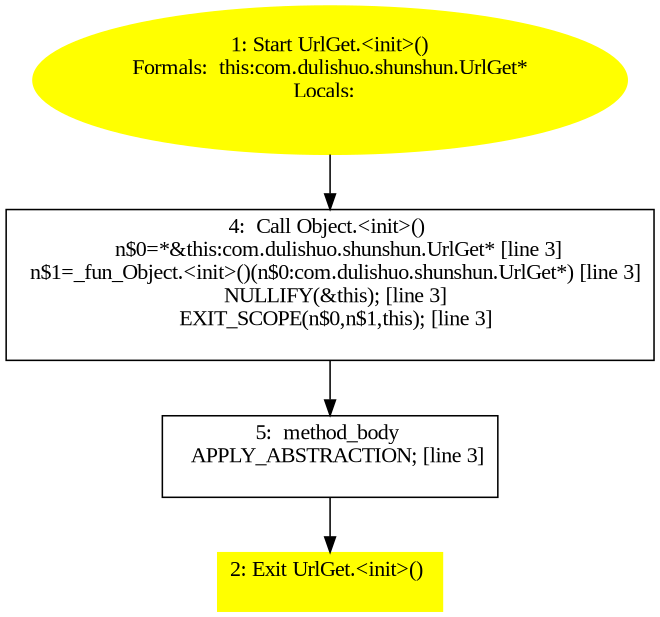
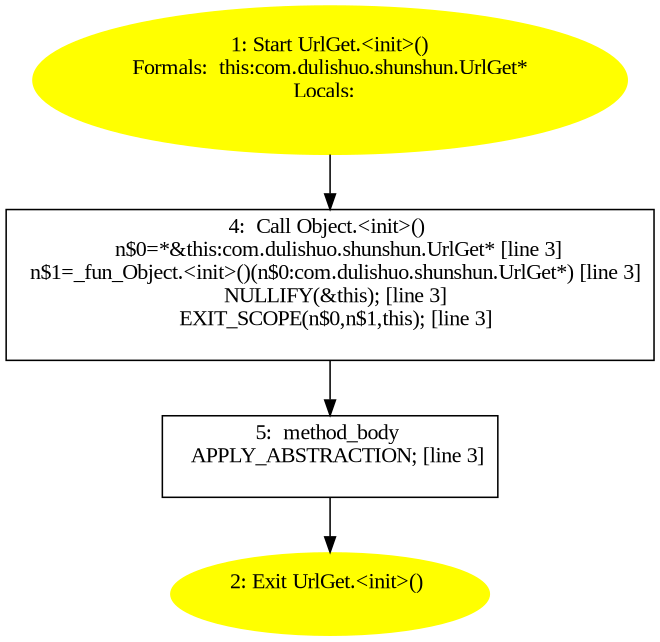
  digraph {
    fontname="Liberation Serif"
    node [fontname="Liberation Serif"]
    edge [fontname="Liberation Serif"]
    n1 [color=yellow label="1: Start UrlGet.<init>()\nFormals:  this:com.dulishuo.shunshun.UrlGet*\nLocals:  \n  " style=filled]
    n2 [label="4:  Call Object.<init>() \n   n$0=*&this:com.dulishuo.shunshun.UrlGet* [line 3]\n  n$1=_fun_Object.<init>()(n$0:com.dulishuo.shunshun.UrlGet*) [line 3]\n  NULLIFY(&this); [line 3]\n  EXIT_SCOPE(n$0,n$1,this); [line 3]\n " shape=box]
    n3 [label="5:  method_body \n   APPLY_ABSTRACTION; [line 3]\n " shape=box]
-   n4 [color=yellow label="2: Exit UrlGet.<init>() \n  " style=filled shape=box]
+   n4 [color=yellow label="2: Exit UrlGet.<init>() \n  " style=filled]
    n1 -> n2
    n2 -> n3
    n3 -> n4
  }
